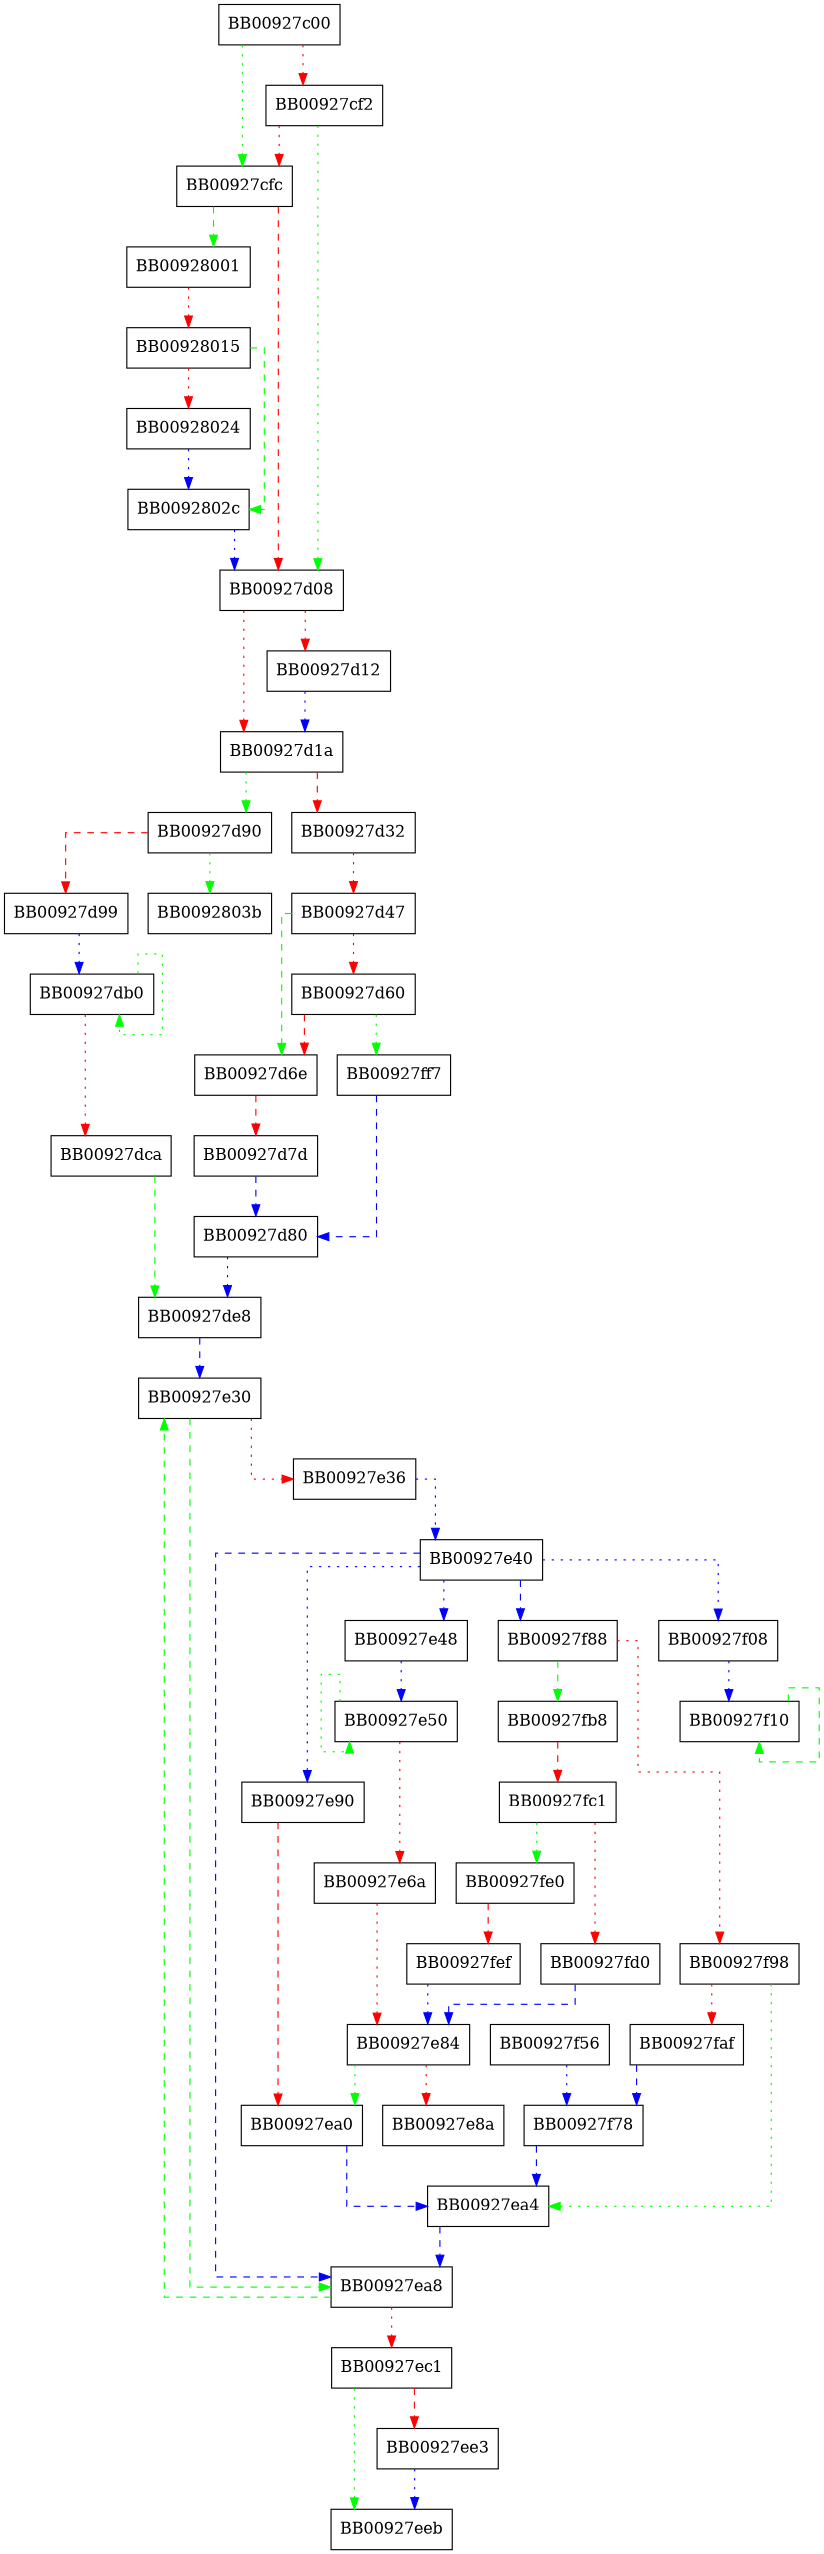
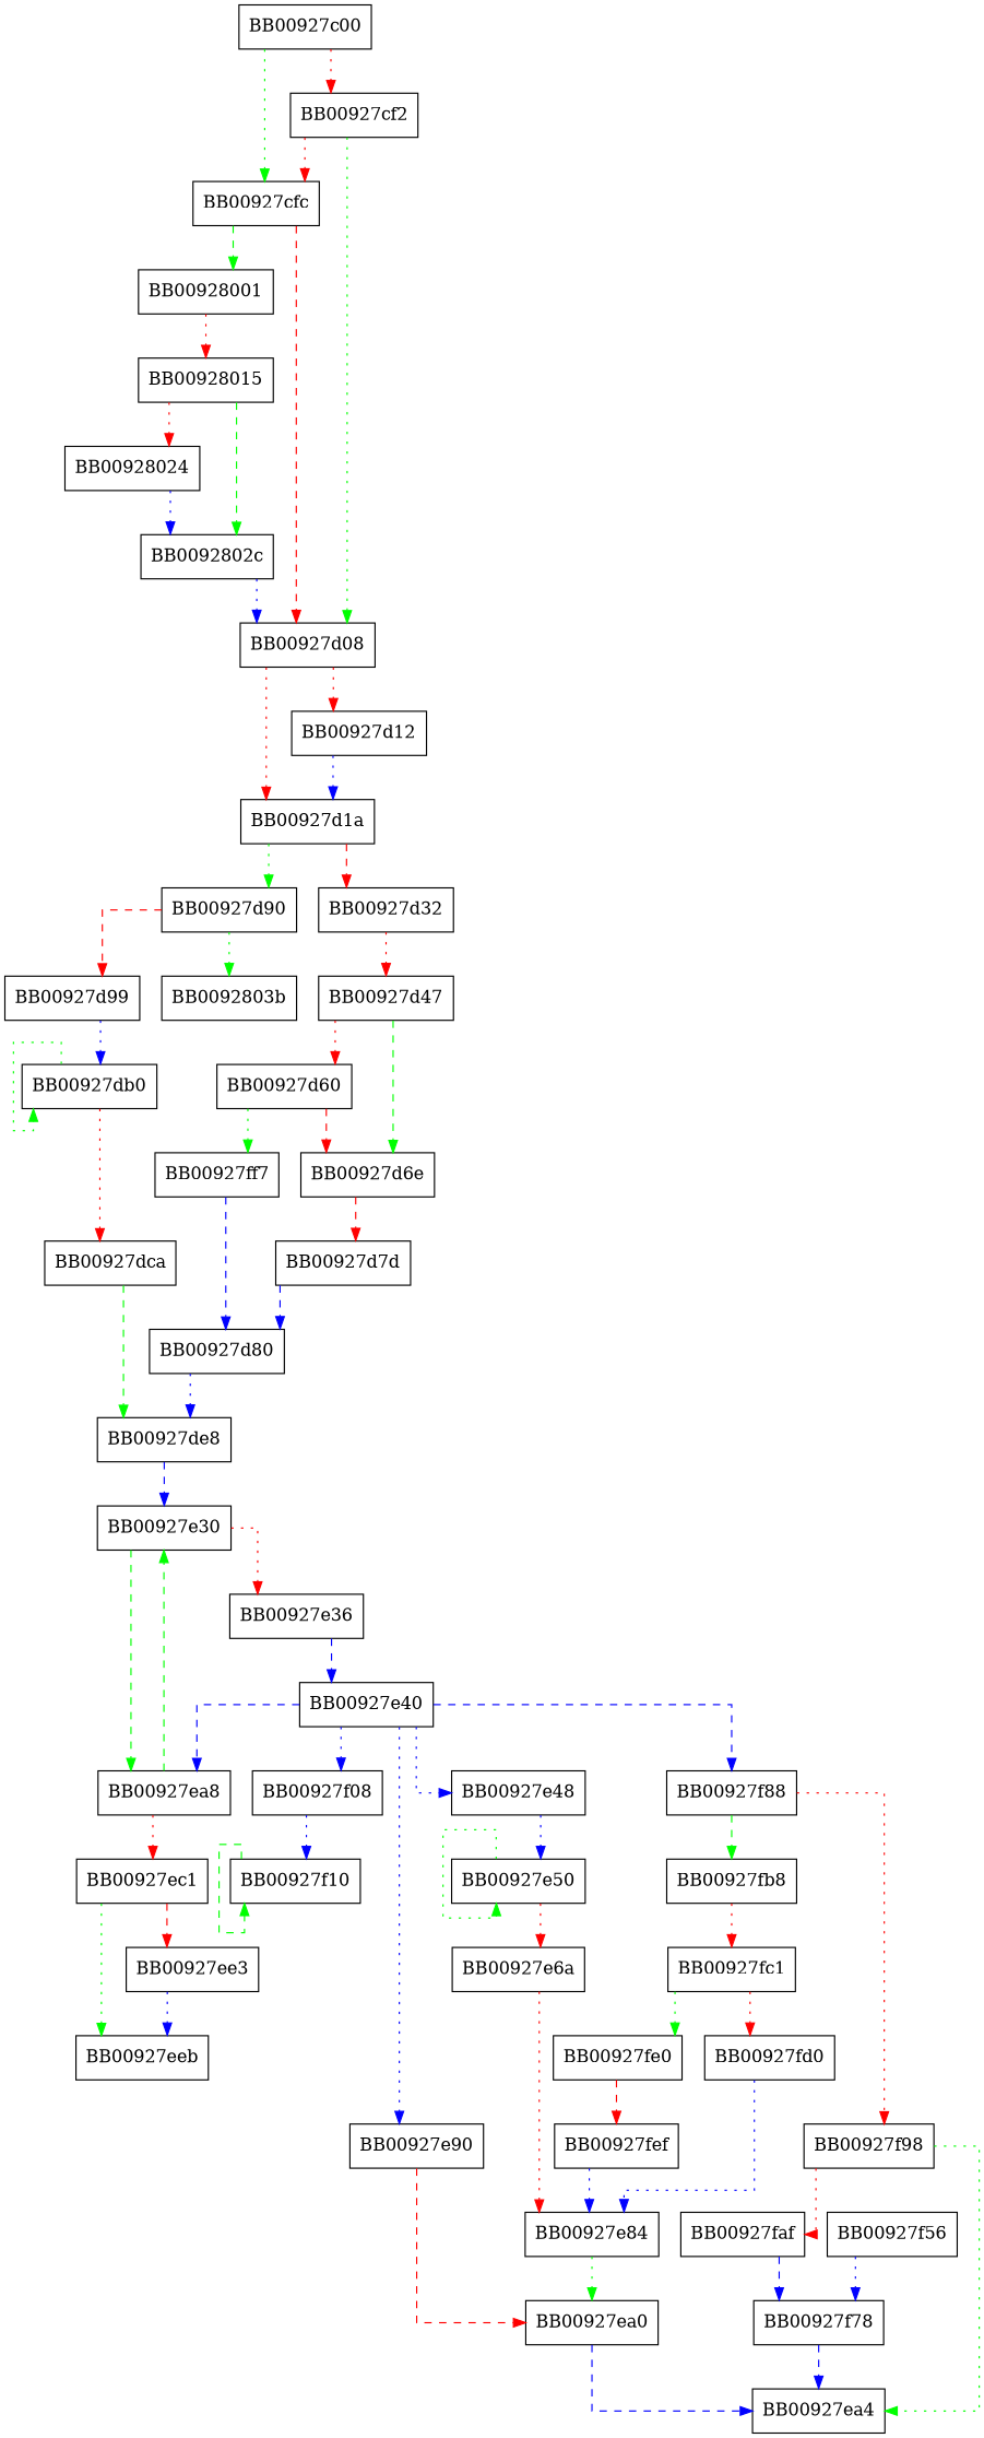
  digraph {
    splines=ortho
    node [shape=box]
    edge [color=red style=dotted]
    BB00927c00
    BB00927cfc
    BB00927cf2
    BB00927d08
    BB00928001
    BB00927d1a
    BB00927d12
    BB00928015
    BB00927d90
    BB00927d32
    BB0092802c
    BB00928024
    BB0092803b
    BB00927d99
    BB00927d47
    BB00927db0
    BB00927d6e
    BB00927d60
    BB00927d7d
    BB00927ff7
    BB00927d80
    BB00927de8
    BB00927e30
    BB00927ea8
    BB00927e36
    BB00927dca
    BB00927ec1
    BB00927e40
    BB00927eeb
    BB00927ee3
    BB00927f88
    BB00927f08
    BB00927e90
    BB00927e48
    BB00927fb8
    BB00927f98
    BB00927f10
    BB00927ea0
    BB00927e50
    BB00927ea4
    BB00927f78
    BB00927fc1
    BB00927faf
    BB00927e6a
    BB00927e84
-   BB00927e8a
    BB00927f56
    BB00927fe0
    BB00927fd0
    BB00927fef
    BB00927c00 -> BB00927cfc [color=green]
    BB00927c00 -> BB00927cf2
    BB00927cfc -> BB00927d08 [style=dashed]
    BB00927cfc -> BB00928001 [color=green style=dashed]
    BB00927cf2 -> BB00927cfc
    BB00927cf2 -> BB00927d08 [color=green]
    BB00927d08 -> BB00927d1a
    BB00927d08 -> BB00927d12
    BB00928001 -> BB00928015
    BB00927d1a -> BB00927d90 [color=green]
    BB00927d1a -> BB00927d32 [style=dashed]
    BB00927d12 -> BB00927d1a [color=blue]
    BB00928015 -> BB0092802c [color=green style=dashed]
    BB00928015 -> BB00928024
    BB00927d90 -> BB0092803b [color=green]
    BB00927d90 -> BB00927d99 [style=dashed]
    BB00927d32 -> BB00927d47
    BB0092802c -> BB00927d08 [color=blue]
    BB00928024 -> BB0092802c [color=blue]
    BB00927d99 -> BB00927db0 [color=blue]
    BB00927d47 -> BB00927d6e [color=green style=dashed]
    BB00927d47 -> BB00927d60
    BB00927db0 -> BB00927db0 [color=green]
    BB00927db0 -> BB00927dca
    BB00927d6e -> BB00927d7d [style=dashed]
    BB00927d60 -> BB00927d6e [style=dashed]
    BB00927d60 -> BB00927ff7 [color=green]
    BB00927d7d -> BB00927d80 [color=blue style=dashed]
    BB00927ff7 -> BB00927d80 [color=blue style=dashed]
    BB00927d80 -> BB00927de8 [color=blue]
    BB00927de8 -> BB00927e30 [color=blue style=dashed]
    BB00927e30 -> BB00927ea8 [color=green style=dashed]
    BB00927e30 -> BB00927e36
    BB00927ea8 -> BB00927e30 [color=green style=dashed]
    BB00927ea8 -> BB00927ec1
-   BB00927e36 -> BB00927e40 [color=blue]
+   BB00927e36 -> BB00927e40 [color=blue style=dashed]
    BB00927dca -> BB00927de8 [color=green style=dashed]
    BB00927ec1 -> BB00927eeb [color=green]
    BB00927ec1 -> BB00927ee3 [style=dashed]
    BB00927e40 -> BB00927ea8 [color=blue style=dashed]
    BB00927e40 -> BB00927f88 [color=blue style=dashed]
    BB00927e40 -> BB00927f08 [color=blue]
    BB00927e40 -> BB00927e90 [color=blue]
    BB00927e40 -> BB00927e48 [color=blue]
    BB00927ee3 -> BB00927eeb [color=blue]
    BB00927f88 -> BB00927fb8 [color=green style=dashed]
    BB00927f88 -> BB00927f98
    BB00927f08 -> BB00927f10 [color=blue]
    BB00927e90 -> BB00927ea0 [style=dashed]
    BB00927e48 -> BB00927e50 [color=blue]
-   BB00927fb8 -> BB00927fc1 [style=dashed]
+   BB00927fb8 -> BB00927fc1
    BB00927f98 -> BB00927ea4 [color=green]
    BB00927f98 -> BB00927faf
    BB00927f10 -> BB00927f10 [color=green style=dashed]
    BB00927ea0 -> BB00927ea4 [color=blue style=dashed]
    BB00927e50 -> BB00927e50 [color=green]
    BB00927e50 -> BB00927e6a
-   BB00927ea4 -> BB00927ea8 [color=blue style=dashed]
    BB00927f78 -> BB00927ea4 [color=blue style=dashed]
    BB00927fc1 -> BB00927fe0 [color=green]
    BB00927fc1 -> BB00927fd0
    BB00927faf -> BB00927f78 [color=blue style=dashed]
    BB00927e6a -> BB00927e84
    BB00927e84 -> BB00927ea0 [color=green]
-   BB00927e84 -> BB00927e8a
    BB00927f56 -> BB00927f78 [color=blue]
    BB00927fe0 -> BB00927fef [style=dashed]
-   BB00927fd0 -> BB00927e84 [color=blue style=dashed]
+   BB00927fd0 -> BB00927e84 [color=blue]
    BB00927fef -> BB00927e84 [color=blue]
  }
